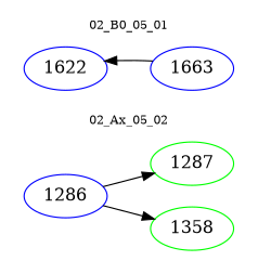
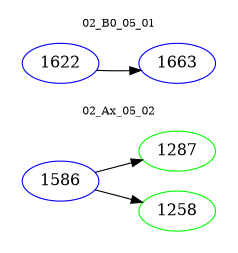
  digraph {
    rankdir=LR
    node [color=blue]
    edge [color=black]
-   n1 [label=1286]
-   n2 [color=green label=1358]
+   n1 [label=1586]
+   n2 [color=green label=1258]
    n3 [color=green label=1287]
    n4 [label=1622]
    n5 [label=1663]
    subgraph cluster_1 {
      color=white
      fontsize=10
      label="02_Ax_05_02"
      n1
      n2
      n3
    }
    subgraph cluster_2 {
      color=white
      fontsize=10
      label="02_B0_05_01"
      n4
      n5
    }
    n1 -> n2
    n1 -> n3
-   n5 -> n4
+   n4 -> n5
  }
